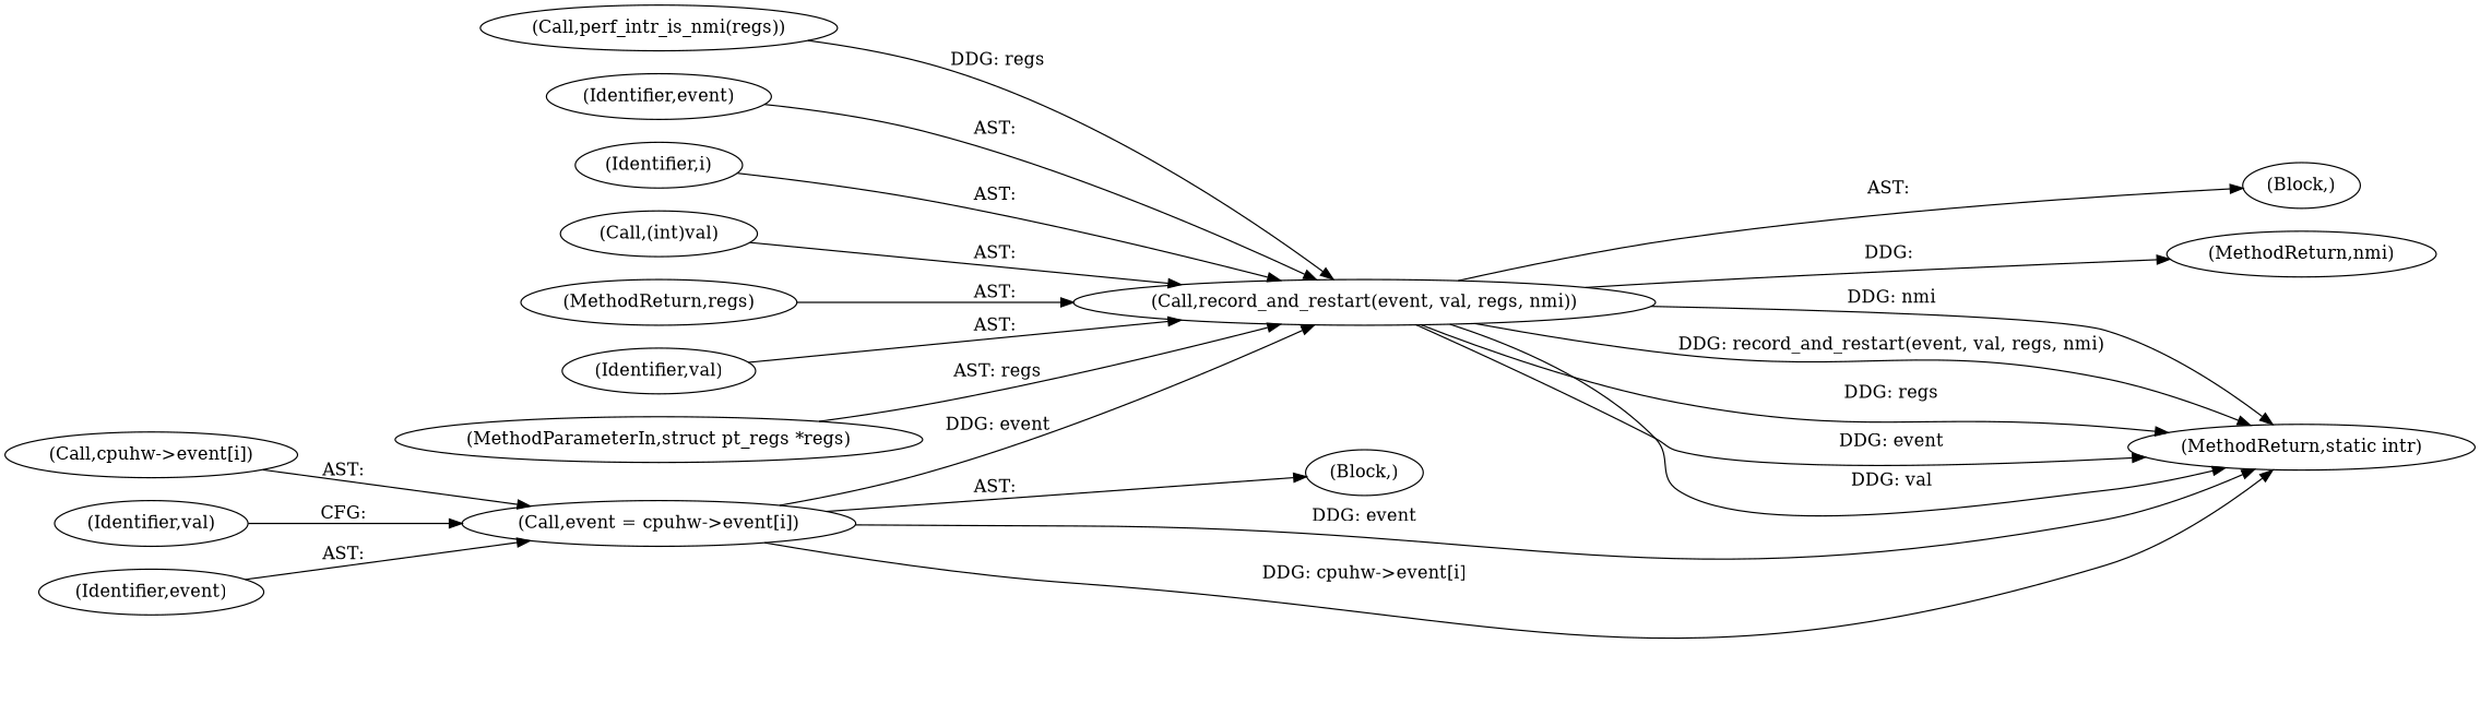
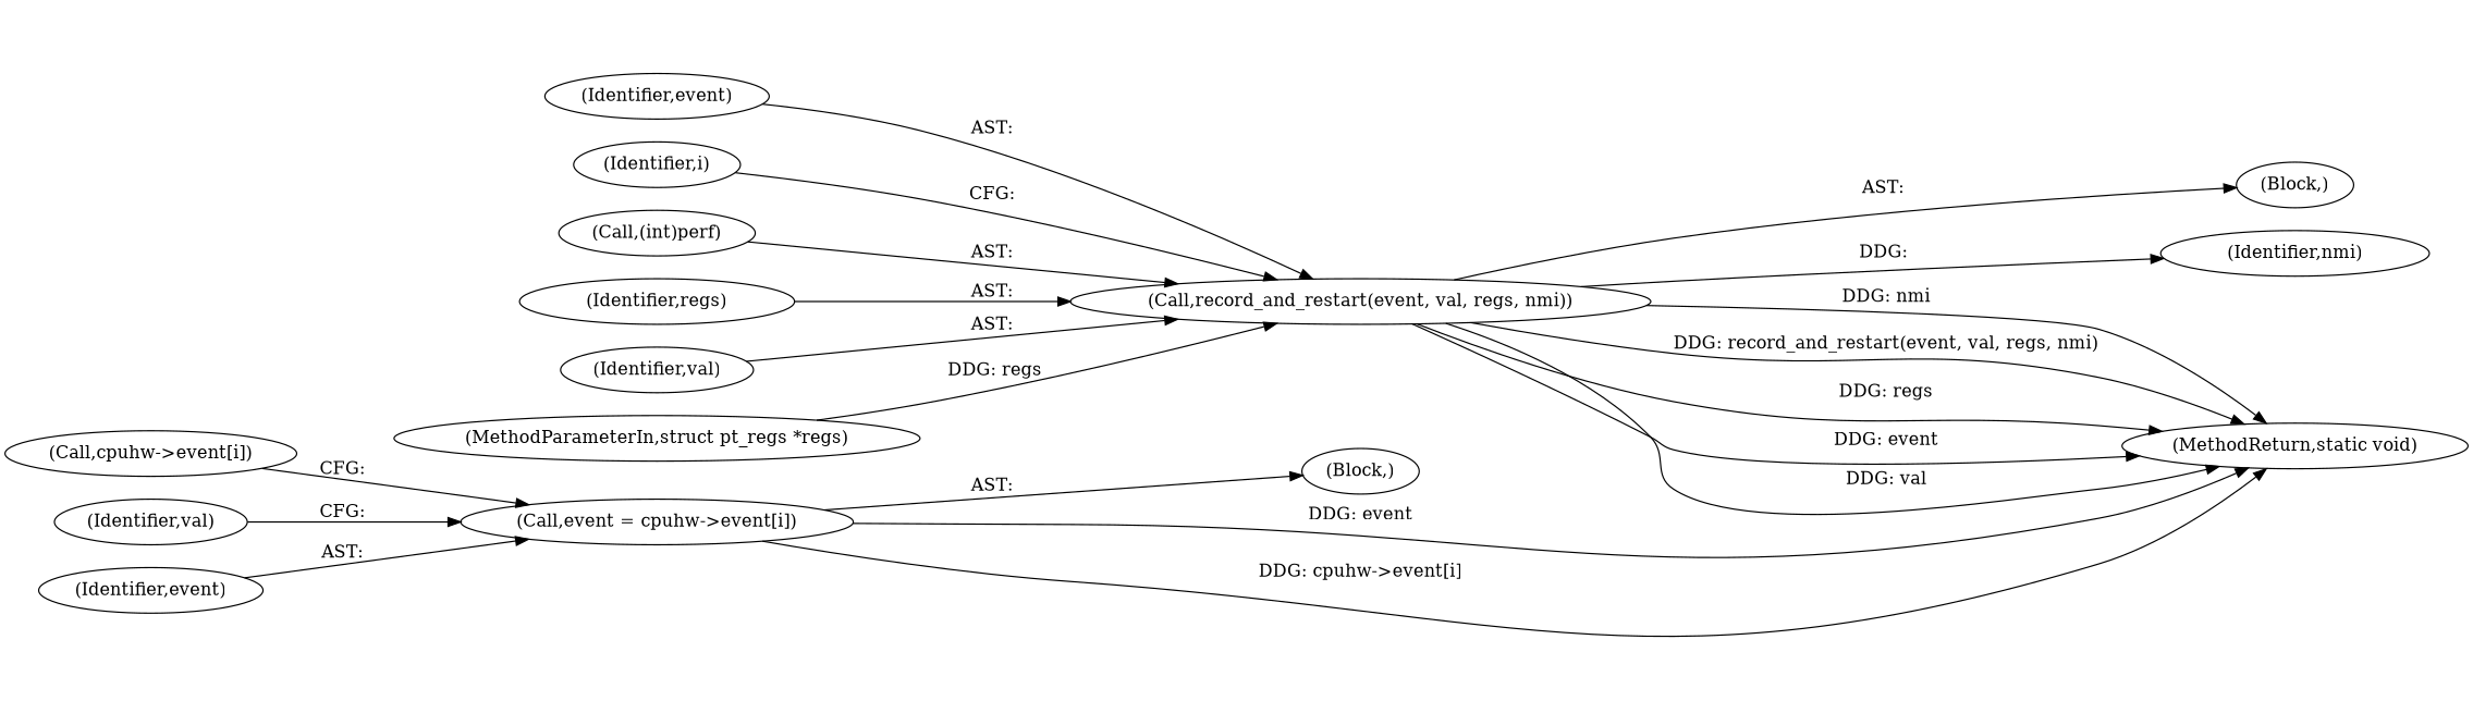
  digraph {
    rankdir=LR
    n1 [label="(Call,event = cpuhw->event[i])"]
    n2 [label="(Call,record_and_restart(event, val, regs, nmi))"]
    n3 [label="(Block,)"]
-   n4 [label="(MethodReturn,static intr)"]
+   n4 [label="(MethodReturn,static void)"]
    n5 [label="(Block,)"]
-   n6 [label="(MethodReturn,nmi)"]
+   n6 [label="(Identifier,nmi)"]
    n7 [label="(Call,cpuhw->event[i])"]
-   n8 [label="(Call,perf_intr_is_nmi(regs))"]
    n9 [label="(Identifier,event)"]
    n10 [label="(Identifier,i)"]
    n11 [label="(Identifier,val)"]
-   n12 [label="(Call,(int)val)"]
+   n12 [label="(Call,(int)perf)"]
    n13 [label="(Identifier,event)"]
-   n14 [label="(MethodReturn,regs)"]
+   n14 [label="(Identifier,regs)"]
    n15 [label="(Identifier,val)"]
    n16 [label="(MethodParameterIn,struct pt_regs *regs)"]
-   n1 -> n2 [label="DDG: event"]
    n1 -> n3 [label="AST: "]
    n1 -> n4 [label="DDG: event"]
    n1 -> n4 [label="DDG: cpuhw->event[i]"]
    n2 -> n4 [label="DDG: nmi"]
    n2 -> n4 [label="DDG: record_and_restart(event, val, regs, nmi)"]
    n2 -> n4 [label="DDG: regs"]
    n2 -> n4 [label="DDG: event"]
    n2 -> n4 [label="DDG: val"]
    n2 -> n5 [label="AST: "]
    n2 -> n6 [label="DDG: "]
-   n7 -> n1 [label="AST: "]
-   n8 -> n2 [label="DDG: regs"]
+   n7 -> n1 [label="CFG: "]
    n9 -> n2 [label="AST: "]
-   n10 -> n2 [label="AST: "]
+   n10 -> n2 [label="CFG: "]
    n11 -> n1 [label="CFG: "]
    n12 -> n2 [label="AST: "]
    n13 -> n1 [label="AST: "]
    n14 -> n2 [label="AST: "]
    n15 -> n2 [label="AST: "]
-   n16 -> n2 [label="AST: regs"]
+   n16 -> n2 [label="DDG: regs"]
  }
